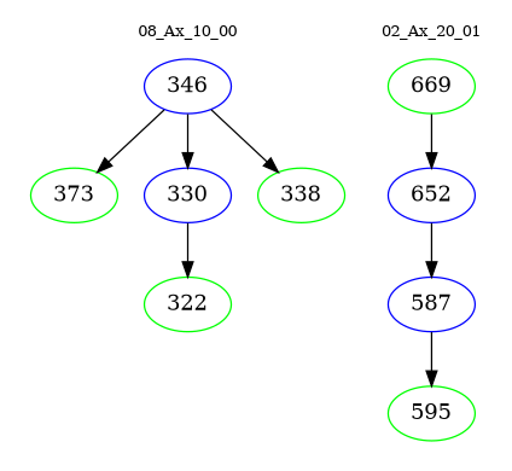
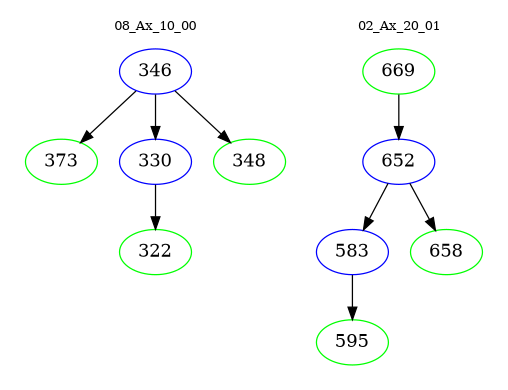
  digraph {
    node [color=green]
    edge [color=black]
    n1 [color=blue label=346]
    n2 [label=373]
    n3 [color=blue label=330]
-   n4 [label=338]
+   n4 [label=348]
    n5 [label=322]
    n6 [color=blue label=652]
-   n7 [color=blue label=587]
+   n7 [color=blue label=583]
+   n8 [label=658]
    n9 [label=669]
    n10 [label=595]
    subgraph cluster_1 {
      color=white
      fontsize=10
      label="08_Ax_10_00"
      n1
      n2
      n3
      n4
      n5
    }
    subgraph cluster_2 {
      color=white
      fontsize=10
      label="02_Ax_20_01"
      n6
      n7
+     n8
      n9
      n10
    }
    n1 -> n2
    n1 -> n3
    n1 -> n4
    n3 -> n5
    n6 -> n7
+   n6 -> n8
    n7 -> n10
    n9 -> n6
  }
